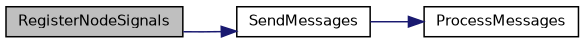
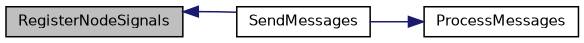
  digraph {
    rankdir=LR
    node [color=black fillcolor=white fontname=Helvetica fontsize=10 shape=record style=filled]
    edge [color=midnightblue fontname=Helvetica fontsize=10 labelfontname=Helvetica labelfontsize=10 style=solid]
    n1 [fillcolor=grey75 fontcolor=black height=0.2 label=RegisterNodeSignals width=0.4]
    n2 [height=0.2 label=SendMessages width=0.4]
    n3 [height=0.2 label=ProcessMessages width=0.4]
-   n1 -> n2
+   n2 -> n1
    n2 -> n3
  }
